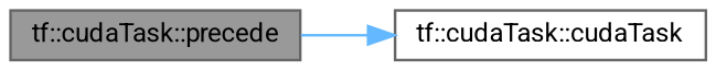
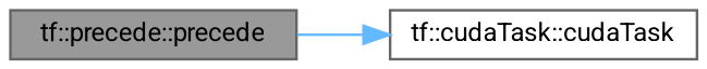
  digraph {
    rankdir=LR
    fontname=Roboto
    node [fontname=Roboto fontsize=10 shape=box style=filled]
-   n1 [color=gray40 fillcolor=grey60 fontcolor=black height=0.2 label="tf::cudaTask::precede" width=0.4]
+   n1 [color=gray40 fillcolor=grey60 fontcolor=black height=0.2 label="tf::precede::precede" width=0.4]
    n2 [color=grey40 fillcolor=white height=0.2 label="tf::cudaTask::cudaTask" width=0.4]
    n1 -> n2 [color=steelblue1 fontname=Roboto fontsize=10 labelfontname=Helvetica labelfontsize=10 style=solid]
  }
